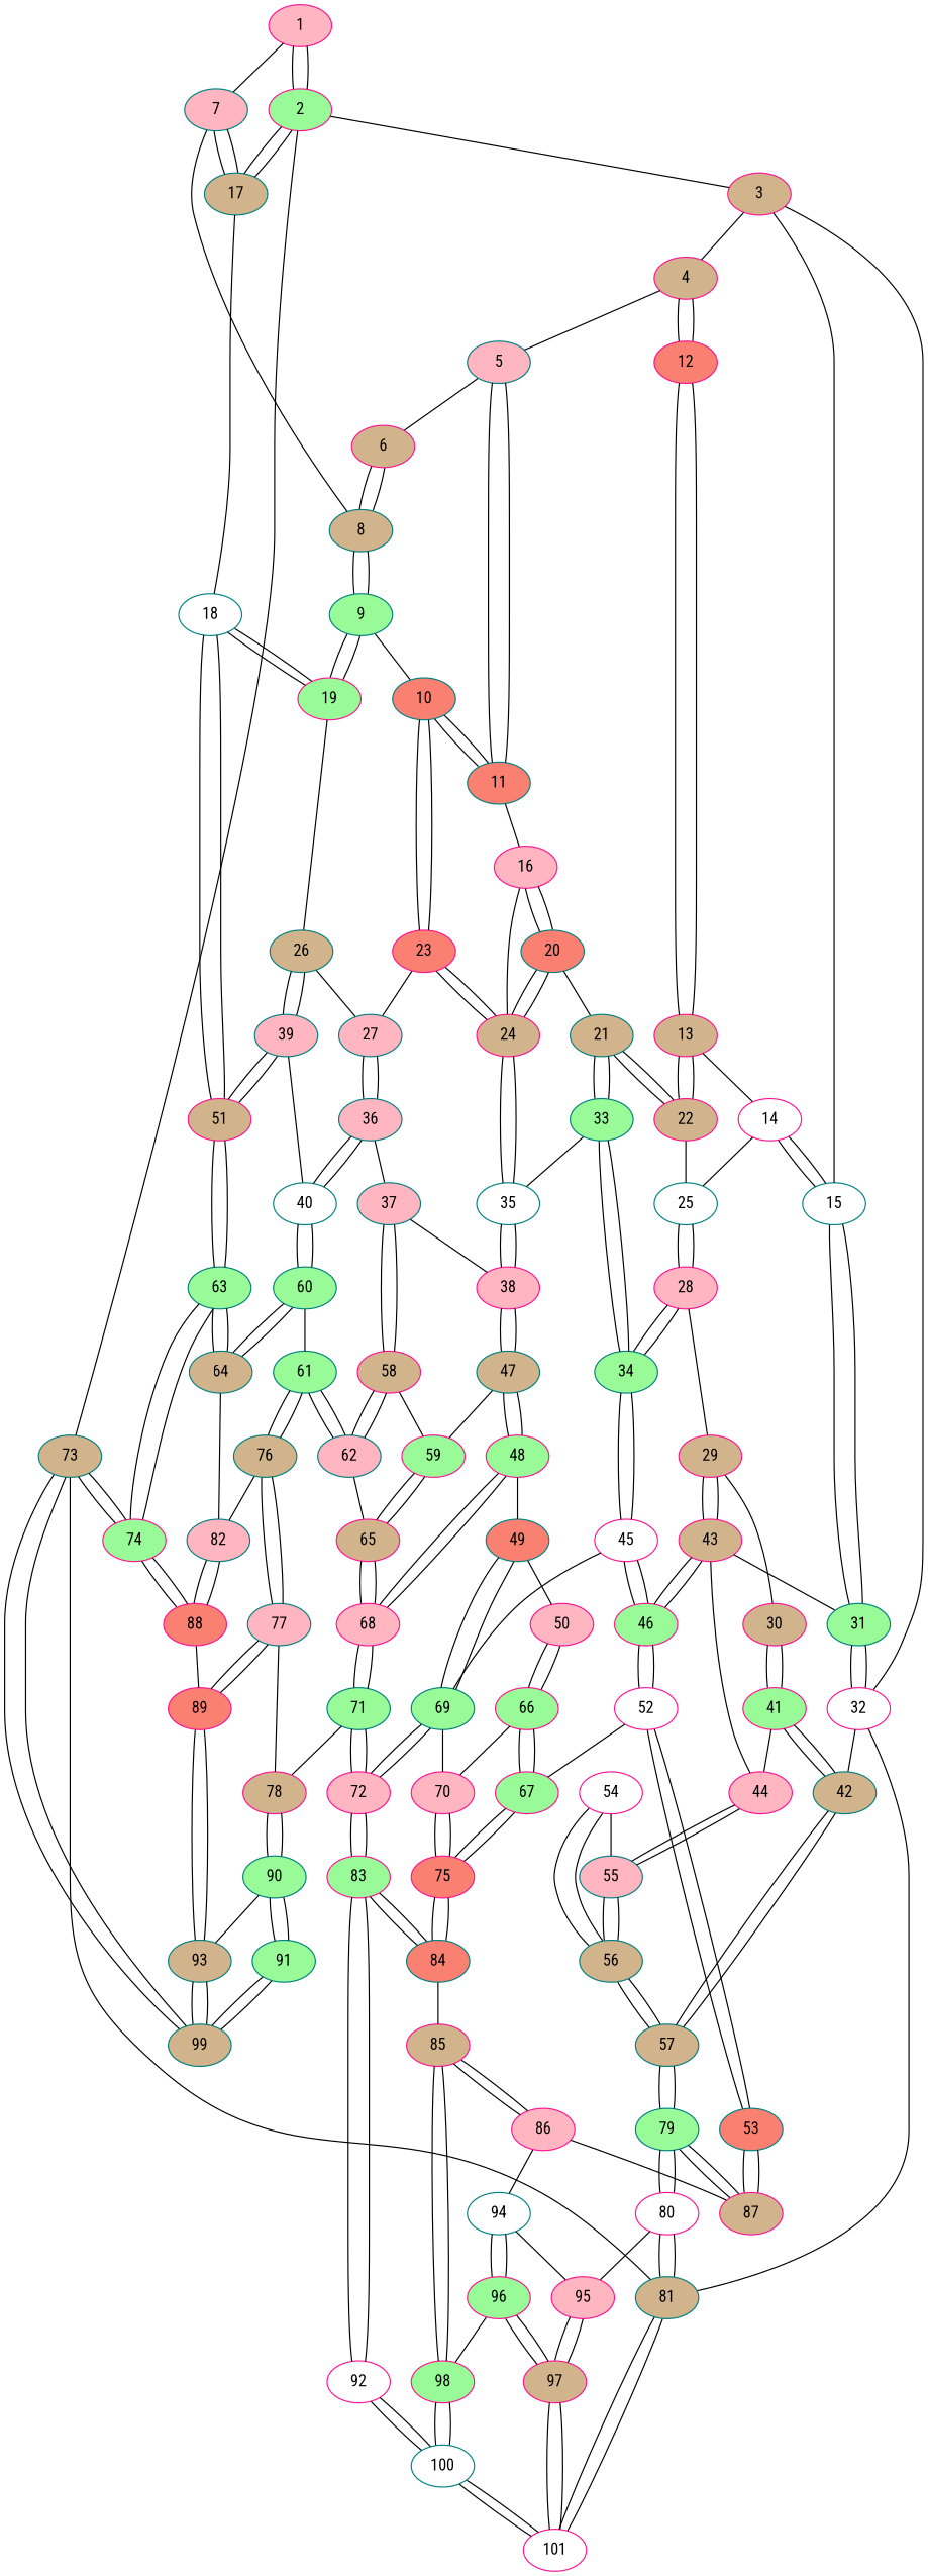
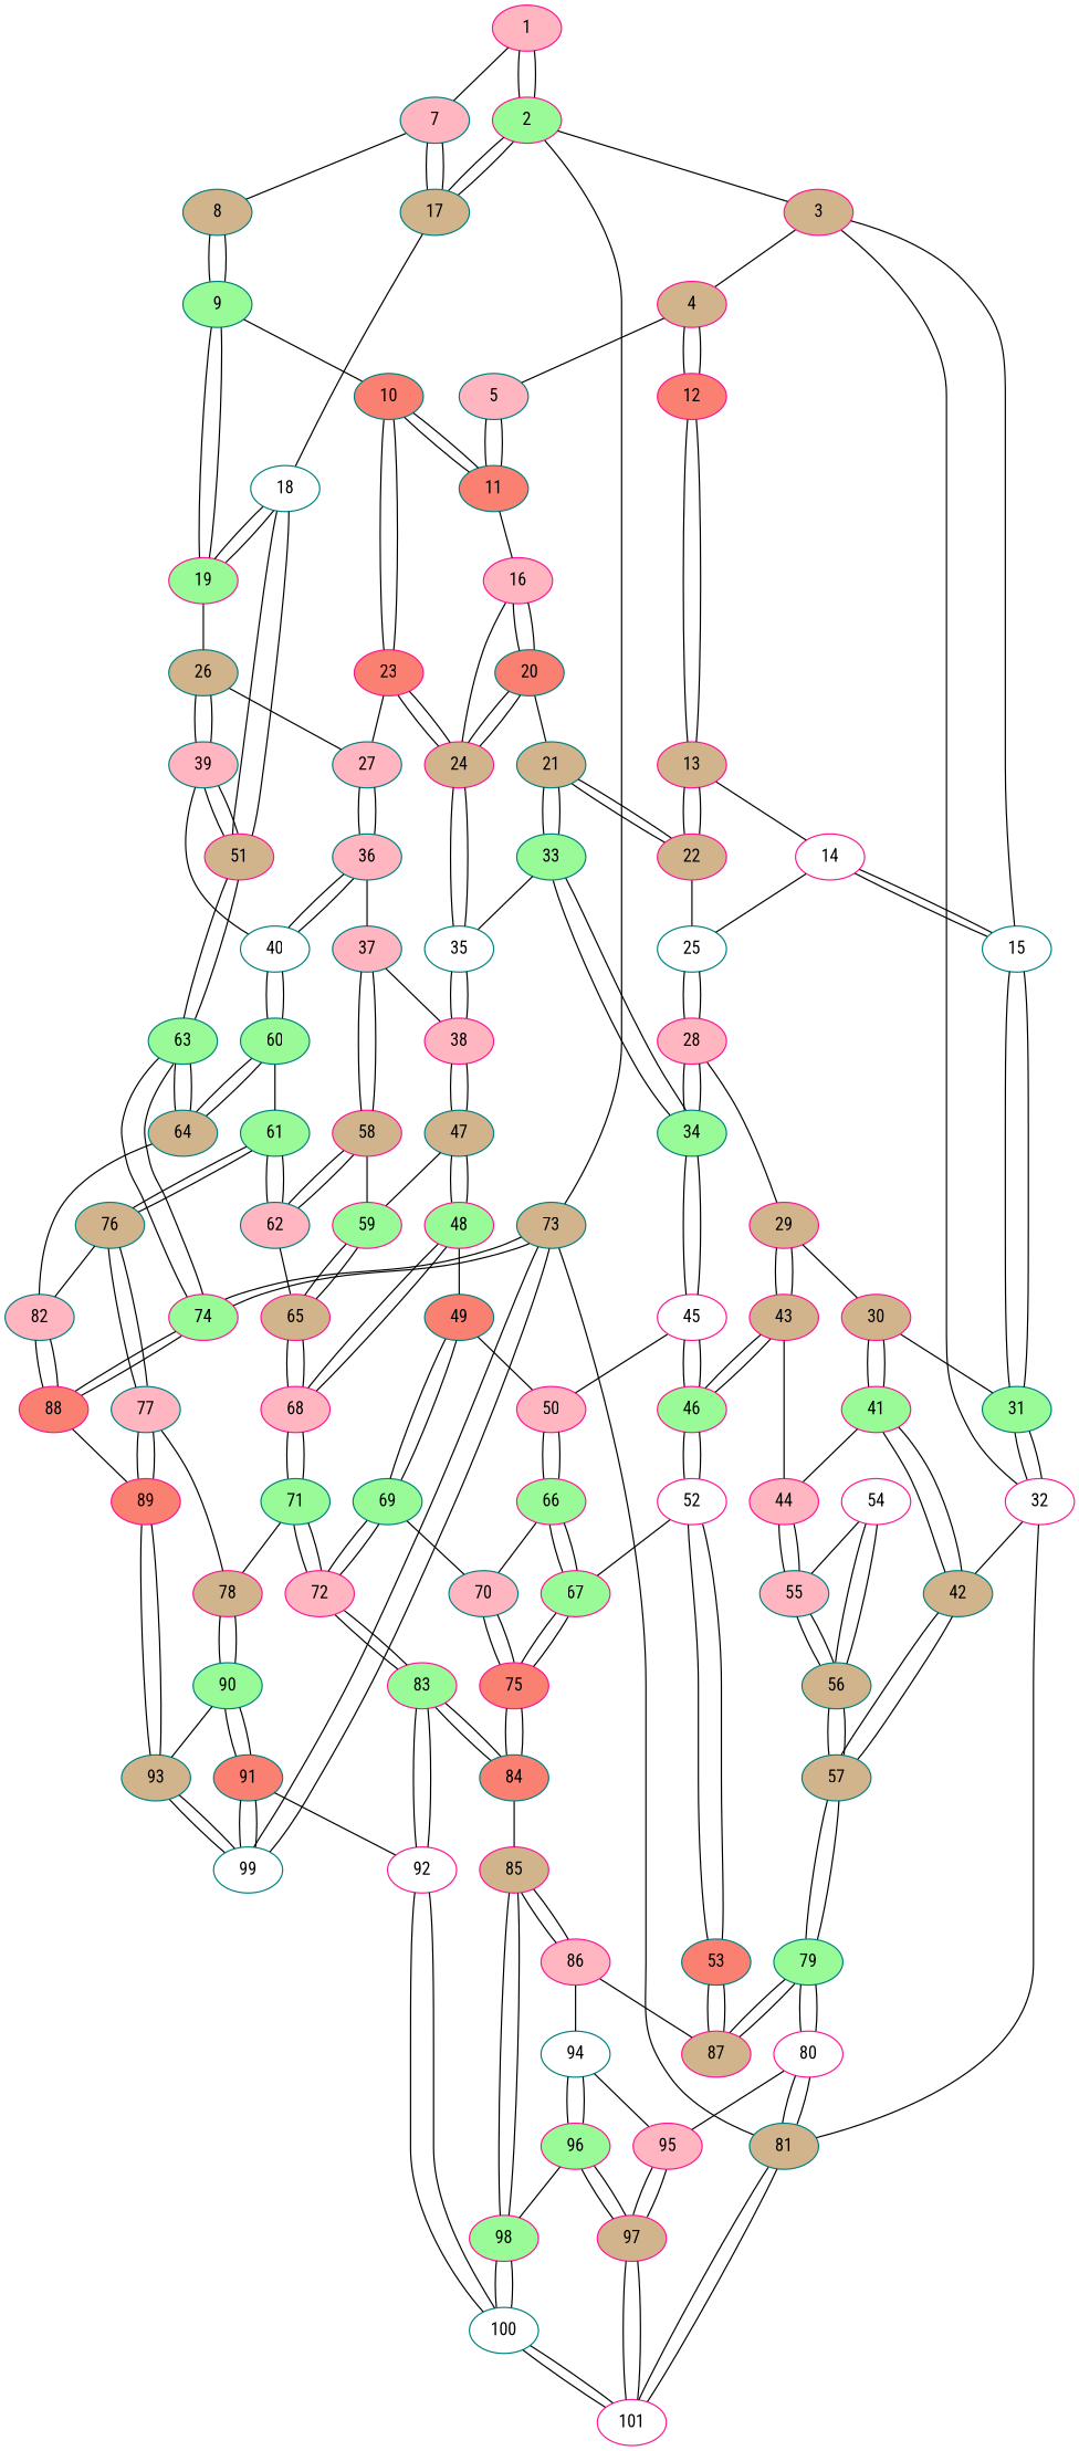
  graph {
    fontname="Roboto Condensed"
    node [color=deeppink fillcolor=tan fontname="Roboto Condensed" style=filled]
    edge [fontname="Roboto Condensed"]
    1 [fillcolor=lightpink]
    2 [fillcolor=palegreen]
    7 [color=teal fillcolor=lightpink]
    3
    17 [color=teal]
    73 [color=teal]
    8 [color=teal]
    4
    15 [color=teal fillcolor=white]
    32 [fillcolor=white]
    18 [color=teal fillcolor=white]
    81 [color=teal]
    74 [fillcolor=palegreen]
-   99 [color=teal]
+   99 [color=teal fillcolor=white]
    5 [color=teal fillcolor=lightpink]
    12 [fillcolor=salmon]
    31 [color=teal fillcolor=palegreen]
    42 [color=teal]
-   6
    11 [color=teal fillcolor=salmon]
    13
    16 [fillcolor=lightpink]
    9 [color=teal fillcolor=palegreen]
    10 [color=teal fillcolor=salmon]
    19 [fillcolor=palegreen]
    23 [fillcolor=salmon]
    26 [color=teal]
    24
    27 [color=teal fillcolor=lightpink]
    20 [color=teal fillcolor=salmon]
    14 [fillcolor=white]
    22
    25 [color=teal fillcolor=white]
    28 [fillcolor=lightpink]
    21 [color=teal]
    51
    63 [color=teal fillcolor=palegreen]
    39 [color=teal fillcolor=lightpink]
    33 [color=teal fillcolor=palegreen]
    35 [color=teal fillcolor=white]
    34 [color=teal fillcolor=palegreen]
    36 [color=teal fillcolor=lightpink]
    38 [fillcolor=lightpink]
    29
    40 [color=teal fillcolor=white]
    37 [color=teal fillcolor=lightpink]
    30
    43
    45 [fillcolor=white]
    41 [fillcolor=palegreen]
    44 [fillcolor=lightpink]
    46 [fillcolor=palegreen]
    57 [color=teal]
    101 [fillcolor=white]
    50 [fillcolor=lightpink]
    47 [color=teal]
    58
    60 [color=teal fillcolor=palegreen]
    59 [fillcolor=palegreen]
    62 [color=teal fillcolor=lightpink]
    48 [fillcolor=palegreen]
    61 [color=teal fillcolor=palegreen]
    64 [color=teal]
    55 [color=teal fillcolor=lightpink]
    79 [color=teal fillcolor=palegreen]
    52 [fillcolor=white]
    56 [color=teal]
    66 [fillcolor=palegreen]
    53 [color=teal fillcolor=salmon]
    67 [fillcolor=palegreen]
    49 [color=teal fillcolor=salmon]
    68 [fillcolor=lightpink]
    65
    69 [color=teal fillcolor=palegreen]
    71 [color=teal fillcolor=palegreen]
-   70 [fillcolor=lightpink]
+   70 [color=teal fillcolor=lightpink]
    72 [fillcolor=lightpink]
    87
    75 [fillcolor=salmon]
    54 [fillcolor=white]
    80 [fillcolor=white]
    76 [color=teal]
    82 [color=teal fillcolor=lightpink]
    77 [color=teal fillcolor=lightpink]
    88 [fillcolor=salmon]
    84 [color=teal fillcolor=salmon]
    78
    83 [fillcolor=palegreen]
    90 [color=teal fillcolor=palegreen]
    92 [fillcolor=white]
    89 [fillcolor=salmon]
    85
    93 [color=teal]
-   91 [color=teal fillcolor=palegreen]
+   91 [color=teal fillcolor=salmon]
    95 [fillcolor=lightpink]
    97
    100 [color=teal fillcolor=white]
    86 [fillcolor=lightpink]
    98 [fillcolor=palegreen]
    94 [color=teal fillcolor=white]
    96 [fillcolor=palegreen]
    1 -- 2
    1 -- 2
    1 -- 7
    2 -- 3
    2 -- 17
    2 -- 17
    2 -- 73
    7 -- 17
    7 -- 17
    7 -- 8
    3 -- 4
    3 -- 15
    3 -- 32
    17 -- 18
    73 -- 81
    73 -- 74
    73 -- 74
    73 -- 99
    73 -- 99
    8 -- 9
    8 -- 9
    4 -- 5
    4 -- 12
    4 -- 12
    15 -- 31
    15 -- 31
    32 -- 81
    32 -- 42
    18 -- 19
    18 -- 19
    18 -- 51
    18 -- 51
    81 -- 101
    81 -- 101
    74 -- 88
    74 -- 88
-   5 -- 6
    5 -- 11
    5 -- 11
    12 -- 13
    12 -- 13
    31 -- 32
    31 -- 32
    42 -- 57
    42 -- 57
-   6 -- 8
-   6 -- 8
    11 -- 16
    13 -- 14
    13 -- 22
    13 -- 22
    16 -- 20
    16 -- 20
    9 -- 10
    9 -- 19
    9 -- 19
    10 -- 11
    10 -- 11
    10 -- 23
    10 -- 23
    19 -- 26
    23 -- 24
    23 -- 24
    23 -- 27
    26 -- 27
    26 -- 39
    26 -- 39
    24 -- 16
    24 -- 35
    24 -- 35
    27 -- 36
    27 -- 36
    20 -- 24
    20 -- 24
    20 -- 21
    14 -- 15
    14 -- 15
    14 -- 25
    22 -- 25
    25 -- 28
    25 -- 28
    28 -- 34
    28 -- 34
    28 -- 29
    21 -- 22
    21 -- 22
    21 -- 33
    21 -- 33
    51 -- 63
    51 -- 63
    63 -- 74
    63 -- 74
    63 -- 64
    63 -- 64
    39 -- 51
    39 -- 51
    39 -- 40
    33 -- 35
    33 -- 34
    33 -- 34
    35 -- 38
    35 -- 38
    34 -- 45
    34 -- 45
    36 -- 40
    36 -- 40
    36 -- 37
    38 -- 47
    38 -- 47
    29 -- 30
    29 -- 43
    29 -- 43
    40 -- 60
    40 -- 60
    37 -- 38
    37 -- 58
    37 -- 58
-   43 -- 31
+   30 -- 31
    30 -- 41
    30 -- 41
    43 -- 44
    43 -- 46
    43 -- 46
    45 -- 46
    45 -- 46
-   45 -- 69
+   45 -- 50
    41 -- 42
    41 -- 42
    41 -- 44
    44 -- 55
    44 -- 55
    46 -- 52
    46 -- 52
    57 -- 79
    57 -- 79
    50 -- 66
    50 -- 66
    47 -- 59
    47 -- 48
    47 -- 48
    58 -- 59
    58 -- 62
    58 -- 62
    60 -- 61
    60 -- 64
    60 -- 64
    59 -- 65
    59 -- 65
    62 -- 65
    48 -- 49
    48 -- 68
    48 -- 68
    61 -- 62
    61 -- 62
    61 -- 76
    61 -- 76
    64 -- 82
    55 -- 56
    55 -- 56
    79 -- 87
    79 -- 87
    79 -- 80
    79 -- 80
    52 -- 53
    52 -- 53
    52 -- 67
    56 -- 57
    56 -- 57
    66 -- 67
    66 -- 67
    66 -- 70
    53 -- 87
    53 -- 87
    67 -- 75
    67 -- 75
    49 -- 50
    49 -- 69
    49 -- 69
    68 -- 71
    68 -- 71
    65 -- 68
    65 -- 68
    69 -- 70
    69 -- 72
    69 -- 72
    71 -- 72
    71 -- 72
    71 -- 78
    70 -- 75
    70 -- 75
    72 -- 83
    72 -- 83
    75 -- 84
    75 -- 84
    54 -- 55
    54 -- 56
    54 -- 56
    80 -- 81
    80 -- 81
    80 -- 95
    76 -- 82
    76 -- 77
    76 -- 77
    82 -- 88
    82 -- 88
    77 -- 78
    77 -- 89
    77 -- 89
    88 -- 89
    84 -- 85
    78 -- 90
    78 -- 90
    83 -- 84
    83 -- 84
    83 -- 92
    83 -- 92
    90 -- 93
    90 -- 91
    90 -- 91
    92 -- 100
    92 -- 100
    89 -- 93
    89 -- 93
    85 -- 86
    85 -- 86
    85 -- 98
    85 -- 98
    93 -- 99
    93 -- 99
    91 -- 99
    91 -- 99
+   91 -- 92
    95 -- 97
    95 -- 97
    97 -- 101
    97 -- 101
    100 -- 101
    100 -- 101
    86 -- 87
    86 -- 94
    98 -- 100
    98 -- 100
    94 -- 95
    94 -- 96
    94 -- 96
    96 -- 97
    96 -- 97
    96 -- 98
  }
